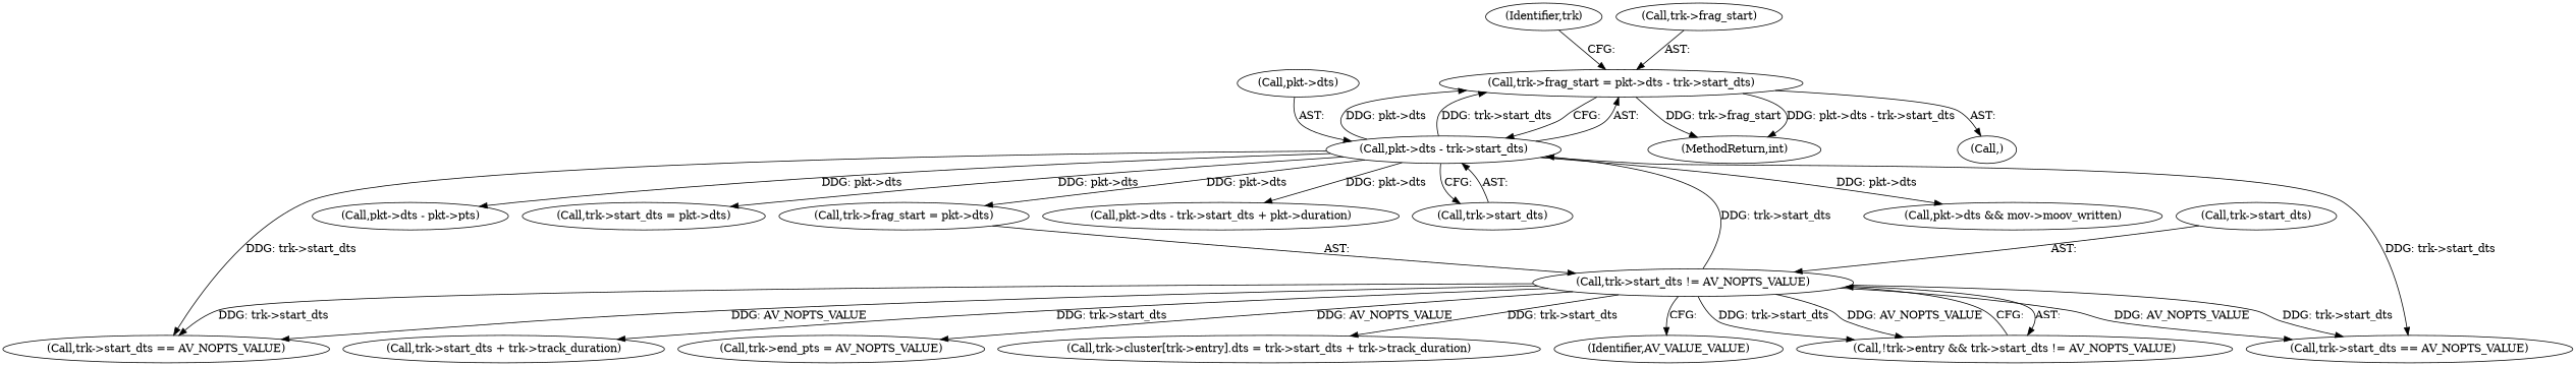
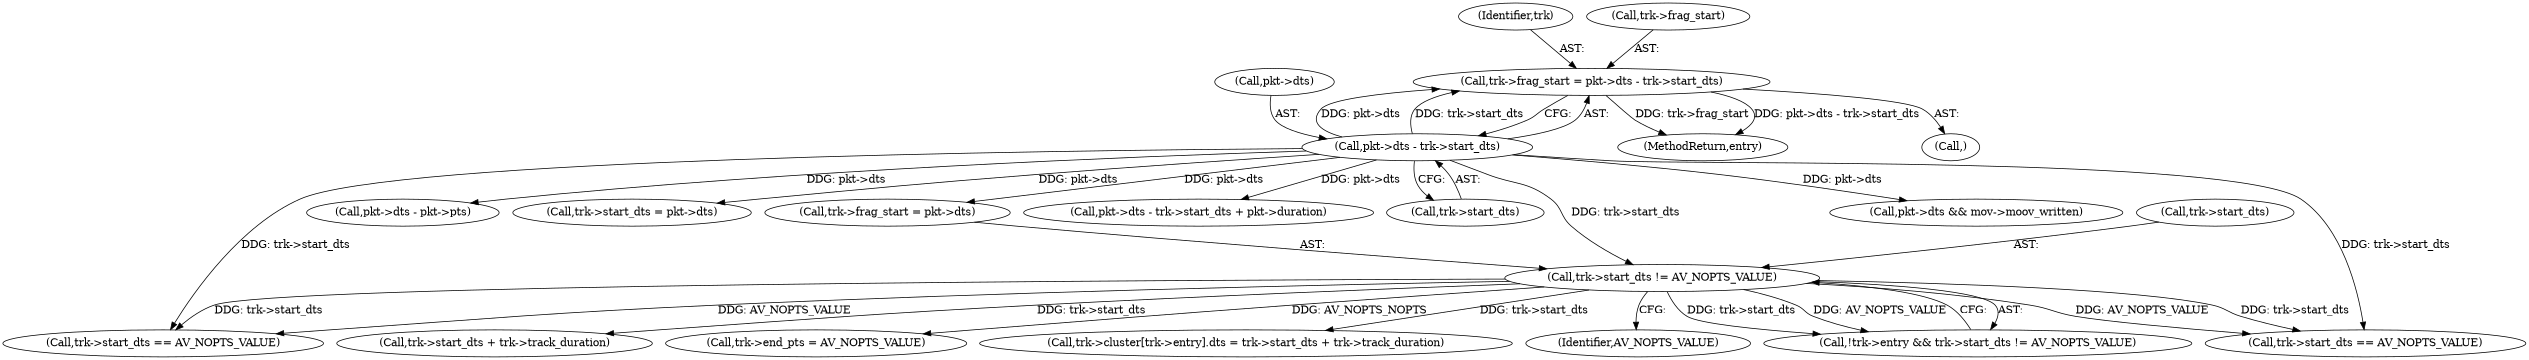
  digraph {
    n1 [label="(Call,trk->frag_start = pkt->dts - trk->start_dts)"]
    n2 [label="(Call,pkt->dts - trk->start_dts)"]
-   n3 [label="(MethodReturn,int)"]
+   n3 [label="(MethodReturn,entry)"]
    n4 [label="(Call,)"]
    n5 [label="(Call,pkt->dts - pkt->pts)"]
    n6 [label="(Call,trk->start_dts = pkt->dts)"]
    n7 [label="(Call,trk->start_dts == AV_NOPTS_VALUE)"]
    n8 [label="(Call,pkt->dts - trk->start_dts + pkt->duration)"]
    n9 [label="(Call,trk->start_dts)"]
    n10 [label="(Call,trk->start_dts == AV_NOPTS_VALUE)"]
    n11 [label="(Call,trk->frag_start = pkt->dts)"]
    n12 [label="(Call,pkt->dts && mov->moov_written)"]
    n13 [label="(Call,trk->start_dts != AV_NOPTS_VALUE)"]
    n14 [label="(Call,trk->start_dts + trk->track_duration)"]
    n15 [label="(Call,trk->end_pts = AV_NOPTS_VALUE)"]
    n16 [label="(Call,trk->cluster[trk->entry].dts = trk->start_dts + trk->track_duration)"]
-   n17 [label="(Identifier,AV_VALUE_VALUE)"]
+   n17 [label="(Identifier,AV_NOPTS_VALUE)"]
    n18 [label="(Call,!trk->entry && trk->start_dts != AV_NOPTS_VALUE)"]
    n19 [label="(Call,pkt->dts)"]
    n20 [label="(Identifier,trk)"]
    n21 [label="(Call,trk->start_dts)"]
    n22 [label="(Call,trk->frag_start)"]
    n1 -> n2 [label="CFG: "]
    n1 -> n3 [label="DDG: pkt->dts - trk->start_dts"]
    n1 -> n3 [label="DDG: trk->frag_start"]
    n1 -> n4 [label="AST: "]
    n2 -> n1 [label="AST: "]
    n2 -> n1 [label="DDG: pkt->dts"]
    n2 -> n1 [label="DDG: trk->start_dts"]
    n2 -> n5 [label="DDG: pkt->dts"]
    n2 -> n6 [label="DDG: pkt->dts"]
    n2 -> n7 [label="DDG: trk->start_dts"]
    n2 -> n8 [label="DDG: pkt->dts"]
    n2 -> n9 [label="CFG: "]
    n2 -> n10 [label="DDG: trk->start_dts"]
    n2 -> n11 [label="DDG: pkt->dts"]
    n2 -> n12 [label="DDG: pkt->dts"]
    n9 -> n2 [label="AST: "]
    n11 -> n13 [label="AST: "]
-   n13 -> n2 [label="DDG: trk->start_dts"]
+   n2 -> n13 [label="DDG: trk->start_dts"]
    n13 -> n7 [label="DDG: trk->start_dts"]
    n13 -> n7 [label="DDG: AV_NOPTS_VALUE"]
    n13 -> n10 [label="DDG: trk->start_dts"]
    n13 -> n10 [label="DDG: AV_NOPTS_VALUE"]
    n13 -> n14 [label="DDG: trk->start_dts"]
-   n13 -> n15 [label="DDG: AV_NOPTS_VALUE"]
+   n13 -> n15 [label="DDG: AV_NOPTS_NOPTS"]
    n13 -> n16 [label="DDG: trk->start_dts"]
    n13 -> n17 [label="CFG: "]
    n13 -> n18 [label="AST: "]
    n13 -> n18 [label="DDG: trk->start_dts"]
    n13 -> n18 [label="DDG: AV_NOPTS_VALUE"]
    n18 -> n13 [label="CFG: "]
    n19 -> n2 [label="AST: "]
-   n20 -> n1 [label="CFG: "]
+   n20 -> n1 [label="AST: "]
    n21 -> n13 [label="AST: "]
    n22 -> n1 [label="AST: "]
  }
